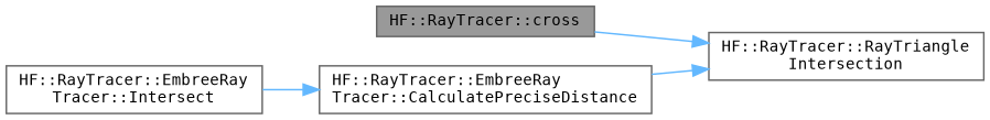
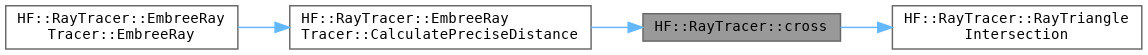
  digraph {
    fontname="DejaVu Sans Mono"
    rankdir=RL
    node [color=grey40 fillcolor=white fontname="DejaVu Sans Mono" fontsize=10 shape=box style=filled]
    edge [color=steelblue1 dir=back fontname="DejaVu Sans Mono" fontsize=10 labelfontname=Helvetica labelfontsize=10 style=solid]
    n1 [color=gray40 fillcolor=grey60 fontcolor=black height=0.2 label="HF::RayTracer::cross" width=0.4]
    n2 [height=0.2 label="HF::RayTracer::RayTriangle\lIntersection" width=0.4]
    n3 [height=0.2 label="HF::RayTracer::EmbreeRay\lTracer::CalculatePreciseDistance" width=0.4]
-   n4 [height=0.2 label="HF::RayTracer::EmbreeRay\lTracer::Intersect" width=0.4]
+   n4 [height=0.2 label="HF::RayTracer::EmbreeRay\lTracer::EmbreeRay" width=0.4]
    n2 -> n1
-   n2 -> n3
+   n1 -> n3
    n3 -> n4
  }
